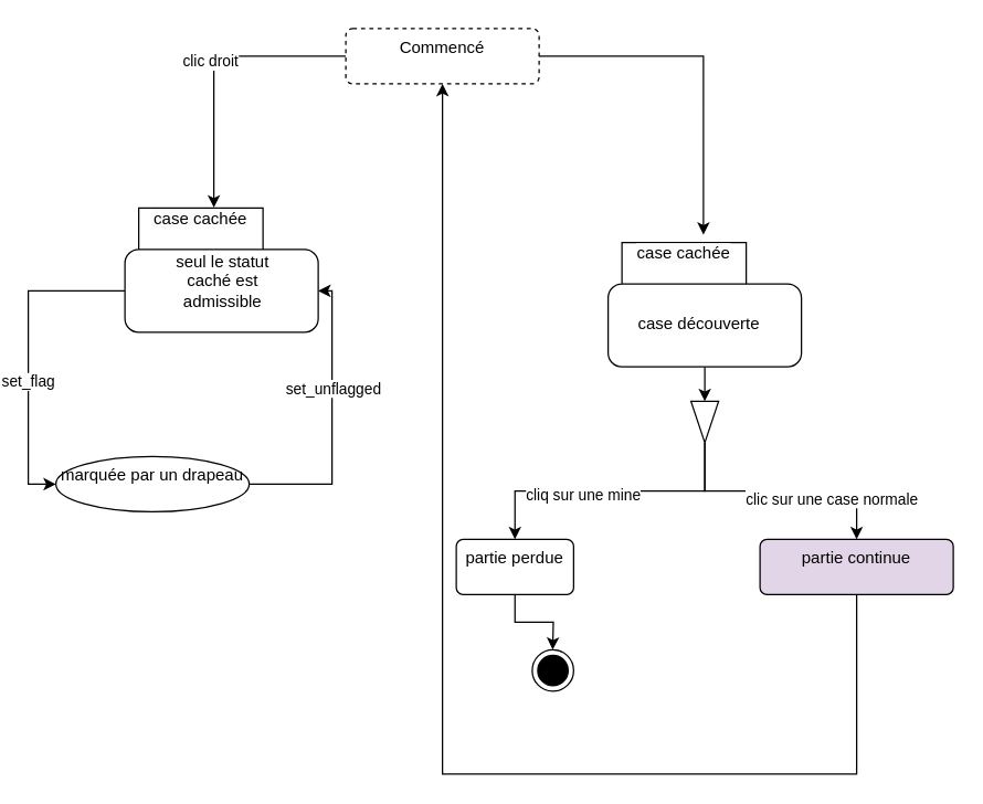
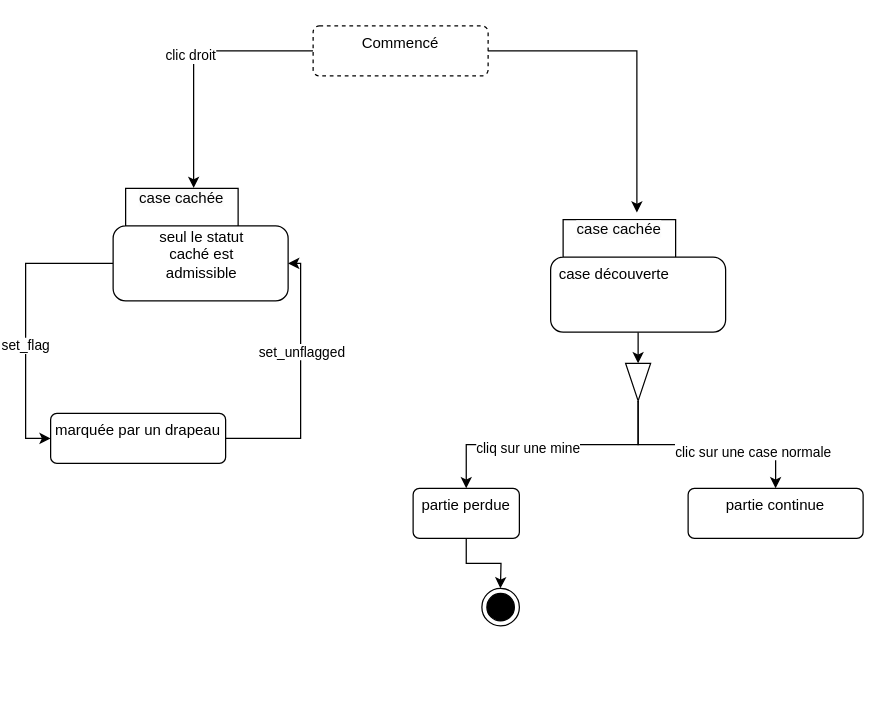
  <mxCell id="0" />
  <mxCell id="1" parent="0" />
  <mxCell id="2" style="edgeStyle=orthogonalEdgeStyle;rounded=0;orthogonalLoop=1;jettySize=auto;html=1;entryX=0.46;entryY=-0.004;entryDx=0;entryDy=0;entryPerimeter=0;" edge="1" parent="1" source="4" target="7"><mxGeometry relative="1" as="geometry"><mxPoint x="130" y="110" as="targetPoint" /></mxGeometry></mxCell>
  <mxCell id="3" value="clic droit" style="edgeLabel;html=1;align=center;verticalAlign=middle;resizable=0;points=[];" vertex="1" connectable="0" parent="2"><mxGeometry x="-0.031" y="-3" relative="1" as="geometry"><mxPoint as="offset" /></mxGeometry></mxCell>
  <mxCell id="4" value="Commencé" style="html=1;align=center;verticalAlign=top;rounded=1;absoluteArcSize=1;arcSize=10;dashed=1;whiteSpace=wrap;" vertex="1" parent="1"><mxGeometry x="230" y="20" width="140" height="40" as="geometry" /></mxCell>
  <mxCell id="5" style="edgeStyle=orthogonalEdgeStyle;rounded=0;orthogonalLoop=1;jettySize=auto;html=1;exitX=0;exitY=0;exitDx=0;exitDy=60;exitPerimeter=0;entryX=0;entryY=0.5;entryDx=0;entryDy=0;" edge="1" parent="1" source="7" target="8"><mxGeometry relative="1" as="geometry" /></mxCell>
  <mxCell id="6" value="set_flag" style="edgeLabel;html=1;align=center;verticalAlign=middle;resizable=0;points=[];" vertex="1" connectable="0" parent="5"><mxGeometry x="0.174" y="-1" relative="1" as="geometry"><mxPoint as="offset" /></mxGeometry></mxCell>
  <mxCell id="7" value="&#10;&lt;span style=&quot;color: rgb(0, 0, 0); font-family: Helvetica; font-size: 12px; font-style: normal; font-variant-ligatures: normal; font-variant-caps: normal; font-weight: 400; letter-spacing: normal; orphans: 2; text-align: center; text-indent: 0px; text-transform: none; widows: 2; word-spacing: 0px; -webkit-text-stroke-width: 0px; white-space: normal; background-color: rgb(251, 251, 251); text-decoration-thickness: initial; text-decoration-style: initial; text-decoration-color: initial; display: inline !important; float: none;&quot;&gt;case cachée&lt;/span&gt;&#10;&#10;" style="shape=folder;align=center;verticalAlign=middle;fontStyle=0;tabWidth=100;tabHeight=30;tabPosition=left;html=1;boundedLbl=1;labelInHeader=1;rounded=1;absoluteArcSize=1;arcSize=10;whiteSpace=wrap;" vertex="1" parent="1"><mxGeometry x="70" y="150" width="140" height="90" as="geometry" /></mxCell>
- <mxCell id="8" value="marquée par un drapeau" style="ellipse;html=1;align=center;verticalAlign=top;absoluteArcSize=1;arcSize=10;dashed=0;whiteSpace=wrap;" vertex="1" parent="1"><mxGeometry x="20" y="330" width="140" height="40" as="geometry" /></mxCell>
+ <mxCell id="8" value="marquée par un drapeau" style="html=1;align=center;verticalAlign=top;rounded=1;absoluteArcSize=1;arcSize=10;dashed=0;whiteSpace=wrap;" vertex="1" parent="1"><mxGeometry x="20" y="330" width="140" height="40" as="geometry" /></mxCell>
  <mxCell id="9" style="edgeStyle=orthogonalEdgeStyle;rounded=0;orthogonalLoop=1;jettySize=auto;html=1;exitX=1;exitY=0.5;exitDx=0;exitDy=0;entryX=0;entryY=0;entryDx=140;entryDy=60;entryPerimeter=0;" edge="1" parent="1" source="8" target="7"><mxGeometry relative="1" as="geometry"><Array as="points"><mxPoint x="220" y="350" /><mxPoint x="220" y="210" /></Array></mxGeometry></mxCell>
  <mxCell id="10" value="set_unflagged" style="edgeLabel;html=1;align=center;verticalAlign=middle;resizable=0;points=[];" vertex="1" connectable="0" parent="9"><mxGeometry x="0.235" relative="1" as="geometry"><mxPoint as="offset" /></mxGeometry></mxCell>
  <mxCell id="11" value="&lt;div style=&quot;text-align: center;&quot;&gt;&lt;span style=&quot;background-color: initial;&quot;&gt;seul le statut caché est admissible&lt;/span&gt;&lt;/div&gt;" style="text;whiteSpace=wrap;html=1;" vertex="1" parent="1"><mxGeometry x="90" y="175" width="100" height="40" as="geometry" /></mxCell>
  <mxCell id="12" style="edgeStyle=orthogonalEdgeStyle;rounded=0;orthogonalLoop=1;jettySize=auto;html=1;exitX=0.5;exitY=1;exitDx=0;exitDy=0;exitPerimeter=0;entryX=0;entryY=0.5;entryDx=0;entryDy=0;" edge="1" parent="1" source="13" target="24"><mxGeometry relative="1" as="geometry" /></mxCell>
  <mxCell id="13" value="&#10;&lt;span style=&quot;color: rgb(0, 0, 0); font-family: Helvetica; font-size: 12px; font-style: normal; font-variant-ligatures: normal; font-variant-caps: normal; font-weight: 400; letter-spacing: normal; orphans: 2; text-align: center; text-indent: 0px; text-transform: none; widows: 2; word-spacing: 0px; -webkit-text-stroke-width: 0px; white-space: normal; background-color: rgb(251, 251, 251); text-decoration-thickness: initial; text-decoration-style: initial; text-decoration-color: initial; display: inline !important; float: none;&quot;&gt;case cachée&lt;/span&gt;&#10;&#10;" style="shape=folder;align=center;verticalAlign=middle;fontStyle=0;tabWidth=100;tabHeight=30;tabPosition=left;html=1;boundedLbl=1;labelInHeader=1;rounded=1;absoluteArcSize=1;arcSize=10;whiteSpace=wrap;" vertex="1" parent="1"><mxGeometry x="420" y="175" width="140" height="90" as="geometry" /></mxCell>
- <mxCell id="14" value="&lt;div style=&quot;text-align: center;&quot;&gt;&lt;span style=&quot;background-color: initial;&quot;&gt;case découverte&lt;/span&gt;&lt;/div&gt;" style="text;whiteSpace=wrap;html=1;" vertex="1" parent="1"><mxGeometry x="440" y="220" width="100" height="40" as="geometry" /></mxCell>
+ <mxCell id="14" value="&lt;div style=&quot;text-align: center;&quot;&gt;&lt;span style=&quot;background-color: initial;&quot;&gt;case découverte&lt;/span&gt;&lt;/div&gt;" style="text;whiteSpace=wrap;html=1;" vertex="1" parent="1"><mxGeometry x="425" y="205" width="100" height="40" as="geometry" /></mxCell>
  <mxCell id="15" style="edgeStyle=orthogonalEdgeStyle;rounded=0;orthogonalLoop=1;jettySize=auto;html=1;exitX=1;exitY=0.5;exitDx=0;exitDy=0;entryX=0.493;entryY=-0.063;entryDx=0;entryDy=0;entryPerimeter=0;" edge="1" parent="1" source="4" target="13"><mxGeometry relative="1" as="geometry" /></mxCell>
  <mxCell id="16" style="edgeStyle=orthogonalEdgeStyle;rounded=0;orthogonalLoop=1;jettySize=auto;html=1;exitX=0.5;exitY=1;exitDx=0;exitDy=0;" edge="1" parent="1" source="17"><mxGeometry relative="1" as="geometry"><mxPoint x="379.842" y="470" as="targetPoint" /></mxGeometry></mxCell>
  <mxCell id="17" value="partie perdue" style="html=1;align=center;verticalAlign=top;rounded=1;absoluteArcSize=1;arcSize=10;dashed=0;whiteSpace=wrap;" vertex="1" parent="1"><mxGeometry x="310" y="390" width="85" height="40" as="geometry" /></mxCell>
- <mxCell id="18" style="edgeStyle=orthogonalEdgeStyle;rounded=0;orthogonalLoop=1;jettySize=auto;html=1;entryX=0.5;entryY=1;entryDx=0;entryDy=0;" edge="1" parent="1" source="19" target="4"><mxGeometry relative="1" as="geometry"><Array as="points"><mxPoint x="600" y="560" /><mxPoint x="300" y="560" /></Array></mxGeometry></mxCell>
- <mxCell id="19" value="partie continue" style="html=1;align=center;verticalAlign=top;rounded=1;absoluteArcSize=1;arcSize=10;dashed=0;whiteSpace=wrap;fillColor=#e1d5e7;" vertex="1" parent="1"><mxGeometry x="530" y="390" width="140" height="40" as="geometry" /></mxCell>
+ <mxCell id="19" value="partie continue" style="html=1;align=center;verticalAlign=top;rounded=1;absoluteArcSize=1;arcSize=10;dashed=0;whiteSpace=wrap;" vertex="1" parent="1"><mxGeometry x="530" y="390" width="140" height="40" as="geometry" /></mxCell>
  <mxCell id="20" style="edgeStyle=orthogonalEdgeStyle;rounded=0;orthogonalLoop=1;jettySize=auto;html=1;exitX=1;exitY=0.5;exitDx=0;exitDy=0;" edge="1" parent="1" source="24" target="17"><mxGeometry relative="1" as="geometry" /></mxCell>
  <mxCell id="21" value="cliq sur une mine" style="edgeLabel;html=1;align=center;verticalAlign=middle;resizable=0;points=[];" vertex="1" connectable="0" parent="20"><mxGeometry x="0.193" y="2" relative="1" as="geometry"><mxPoint as="offset" /></mxGeometry></mxCell>
  <mxCell id="22" style="edgeStyle=orthogonalEdgeStyle;rounded=0;orthogonalLoop=1;jettySize=auto;html=1;exitX=1;exitY=0.5;exitDx=0;exitDy=0;entryX=0.5;entryY=0;entryDx=0;entryDy=0;" edge="1" parent="1" source="24" target="19"><mxGeometry relative="1" as="geometry" /></mxCell>
  <mxCell id="23" value="clic sur une case normale" style="edgeLabel;html=1;align=center;verticalAlign=middle;resizable=0;points=[];" vertex="1" connectable="0" parent="22"><mxGeometry x="0.23" y="-1" relative="1" as="geometry"><mxPoint x="15" y="4" as="offset" /></mxGeometry></mxCell>
  <mxCell id="24" value="" style="triangle;whiteSpace=wrap;html=1;dashed=0;direction=south;" vertex="1" parent="1"><mxGeometry x="480" y="290" width="20" height="30" as="geometry" /></mxCell>
  <mxCell id="25" value="" style="ellipse;html=1;shape=endState;fillColor=strokeColor;" vertex="1" parent="1"><mxGeometry x="365" y="470" width="30" height="30" as="geometry" /></mxCell>
  <mxCell id="26" style="edgeStyle=orthogonalEdgeStyle;rounded=0;orthogonalLoop=1;jettySize=auto;html=1;exitX=0.5;exitY=1;exitDx=0;exitDy=0;" edge="1" parent="1" source="19" target="19"><mxGeometry relative="1" as="geometry" /></mxCell>
